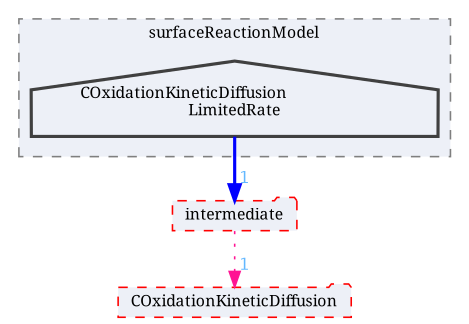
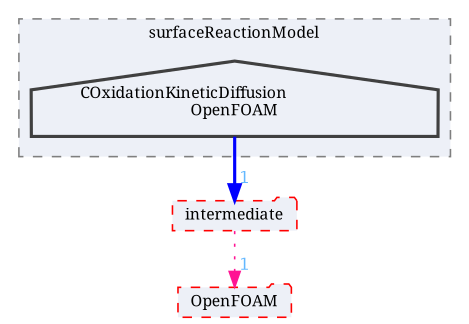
  digraph {
    compound=true
    fontname="Noto Serif"
    node [color=red fillcolor="#edf0f7" fontname="Noto Serif" fontsize=10 shape=folder style="filled,dashed"]
    edge [fontcolor=steelblue1 fontname="Noto Serif" fontsize=10 headlabel=1 labeldistance=1.5 labelfontname=Helvetica labelfontsize=10]
-   n1 [color=grey25 height=0.2 label="COxidationKineticDiffusion\lLimitedRate" shape=house style="filled,bold" width=0.4]
+   n1 [color=grey25 height=0.2 label="COxidationKineticDiffusion\lOpenFOAM" shape=house style="filled,bold" width=0.4]
    n2 [height=0.2 label=intermediate width=0.4]
-   n3 [height=0.2 label=COxidationKineticDiffusion width=0.4]
+   n3 [height=0.2 label=OpenFOAM width=0.4]
    subgraph cluster_1 {
      bgcolor="#edf0f7"
      fontsize=10
      label=surfaceReactionModel
      pencolor=grey50
      style="filled,dashed"
      n1
    }
    n1 -> n2 [color=blue style=bold]
    n2 -> n3 [color=deeppink style=dotted]
  }
